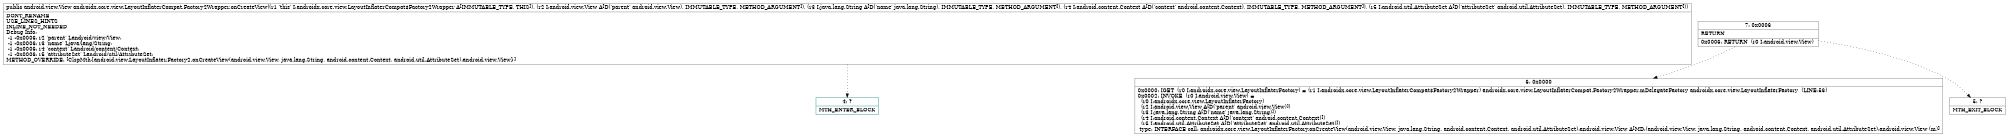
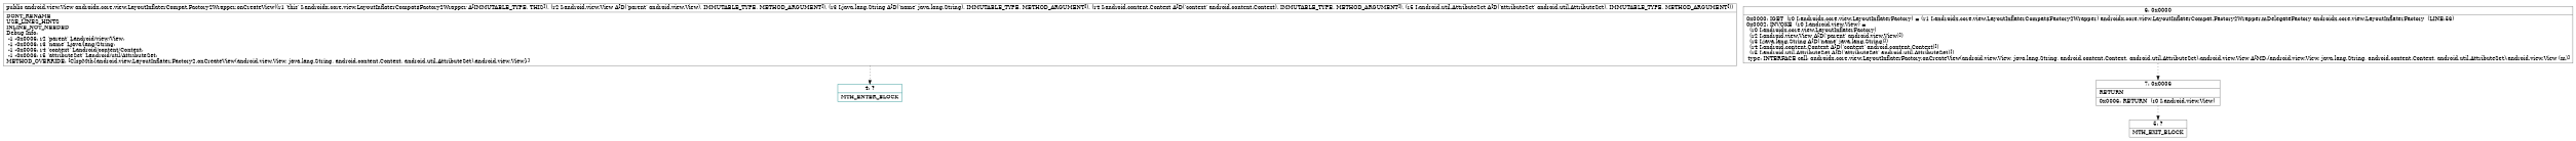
  digraph {
    node [color=gray40 shape=record]
    edge [style=dotted]
    n1 [color=teal label="{4\:\ ?|MTH_ENTER_BLOCK\l}"]
    n2 [label="{6\:\ 0x0000|0x0000: IGET  (r0 I:androidx.core.view.LayoutInflaterFactory) = (r1 I:androidx.core.view.LayoutInflaterCompat$Factory2Wrapper) androidx.core.view.LayoutInflaterCompat.Factory2Wrapper.mDelegateFactory androidx.core.view.LayoutInflaterFactory  (LINE:56)\l0x0002: INVOKE  (r0 I:android.view.View) = \l  (r0 I:androidx.core.view.LayoutInflaterFactory)\l  (r2 I:android.view.View A[D('parent' android.view.View)])\l  (r3 I:java.lang.String A[D('name' java.lang.String)])\l  (r4 I:android.content.Context A[D('context' android.content.Context)])\l  (r5 I:android.util.AttributeSet A[D('attributeSet' android.util.AttributeSet)])\l type: INTERFACE call: androidx.core.view.LayoutInflaterFactory.onCreateView(android.view.View, java.lang.String, android.content.Context, android.util.AttributeSet):android.view.View A[MD:(android.view.View, java.lang.String, android.content.Context, android.util.AttributeSet):android.view.View (m)]\l}"]
    n3 [label="{7\:\ 0x0006|RETURN\l|0x0006: RETURN  (r0 I:android.view.View) \l}"]
    n4 [label="{5\:\ ?|MTH_EXIT_BLOCK\l}"]
    n5 [label="{public android.view.View androidx.core.view.LayoutInflaterCompat.Factory2Wrapper.onCreateView((r1 'this' I:androidx.core.view.LayoutInflaterCompat$Factory2Wrapper A[IMMUTABLE_TYPE, THIS]), (r2 I:android.view.View A[D('parent' android.view.View), IMMUTABLE_TYPE, METHOD_ARGUMENT]), (r3 I:java.lang.String A[D('name' java.lang.String), IMMUTABLE_TYPE, METHOD_ARGUMENT]), (r4 I:android.content.Context A[D('context' android.content.Context), IMMUTABLE_TYPE, METHOD_ARGUMENT]), (r5 I:android.util.AttributeSet A[D('attributeSet' android.util.AttributeSet), IMMUTABLE_TYPE, METHOD_ARGUMENT]))  | DONT_RENAME\lUSE_LINES_HINTS\lINLINE_NOT_NEEDED\lDebug Info:\l  \-1 \-0x0006: r2 'parent' Landroid\/view\/View;\l  \-1 \-0x0006: r3 'name' Ljava\/lang\/String;\l  \-1 \-0x0006: r4 'context' Landroid\/content\/Context;\l  \-1 \-0x0006: r5 'attributeSet' Landroid\/util\/AttributeSet;\lMETHOD_OVERRIDE: [ClspMth\{android.view.LayoutInflater.Factory2.onCreateView(android.view.View, java.lang.String, android.content.Context, android.util.AttributeSet):android.view.View\}]\l}"]
-   n3 -> n2
+   n2 -> n3
    n3 -> n4
    n5 -> n1
  }
